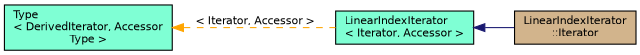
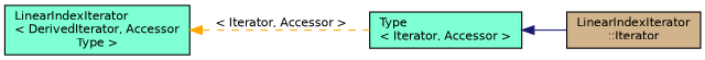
  digraph {
    rankdir=LR
    node [color=black fillcolor=aquamarine fontname=Helvetica fontsize=10 shape=record style=filled]
    edge [dir=back fontname=Helvetica fontsize=10 labelfontname=Helvetica labelfontsize=10]
    n1 [fillcolor=tan fontcolor=black height=0.2 label="LinearIndexIterator\l::Iterator" width=0.4]
-   n2 [height=0.2 label="LinearIndexIterator\l\< Iterator, Accessor \>" width=0.4]
-   n3 [height=0.2 label="Type\l\< DerivedIterator, Accessor\lType \>" width=0.4]
+   n2 [height=0.2 label="Type\l\< Iterator, Accessor \>" width=0.4]
+   n3 [height=0.2 label="LinearIndexIterator\l\< DerivedIterator, Accessor\lType \>" width=0.4]
    n2 -> n1 [color=midnightblue style=solid]
    n3 -> n2 [color=orange label=" \< Iterator, Accessor \>" style=dashed]
  }
